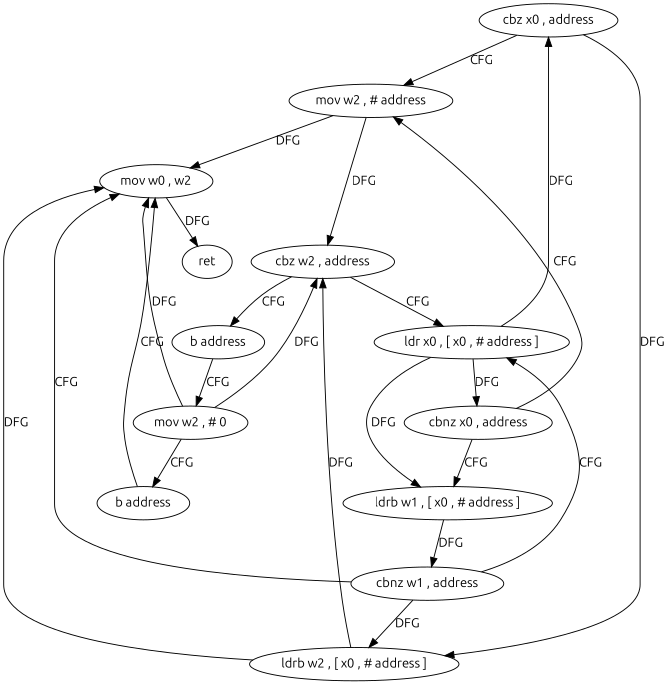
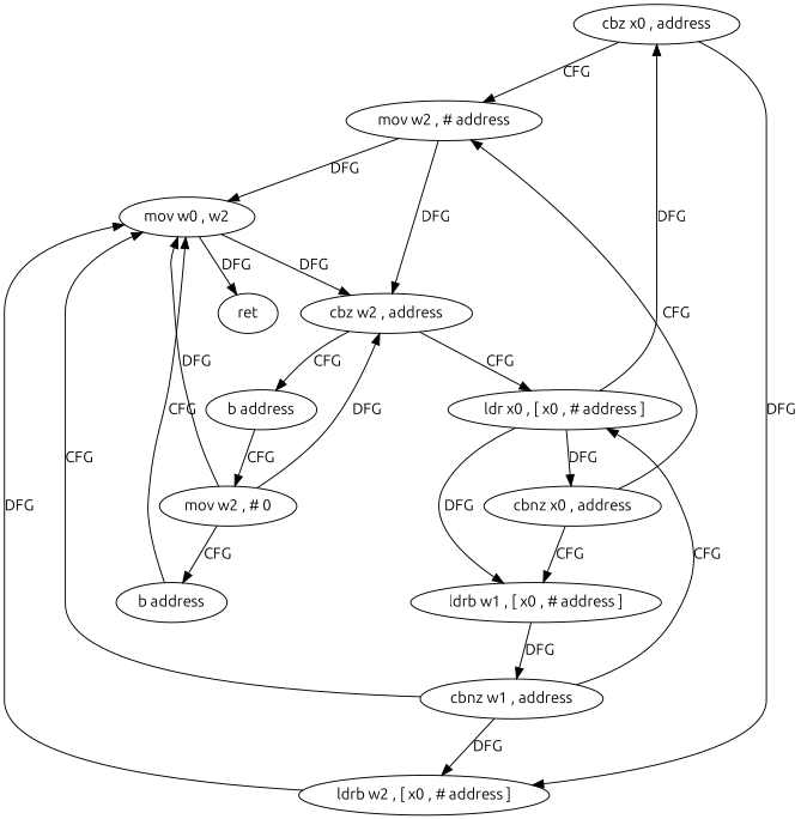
  digraph {
    fontname=Ubuntu
    node [fontname=Ubuntu]
    edge [fontname=Ubuntu]
    n1 [label="cbz x0 , address"]
    n2 [label="mov w2 , # address"]
    n3 [label="ldrb w2 , [ x0 , # address ]"]
    n4 [label="mov w0 , w2"]
    n5 [label="cbz w2 , address"]
    n6 [label=ret]
    n7 [label="ldr x0 , [ x0 , # address ]"]
    n8 [label="b address"]
    n9 [label="cbnz x0 , address"]
    n10 [label="ldrb w1 , [ x0 , # address ]"]
    n11 [label="mov w2 , # 0"]
    n12 [label="cbnz w1 , address"]
    n13 [label="b address"]
    n1 -> n2 [label=CFG]
    n1 -> n3 [label=DFG]
    n2 -> n4 [label=DFG]
    n2 -> n5 [label=DFG]
    n3 -> n4 [label=DFG]
-   n3 -> n5 [label=DFG]
+   n4 -> n5 [label=DFG]
    n4 -> n6 [label=DFG]
    n5 -> n7 [label=CFG]
    n5 -> n8 [label=CFG]
    n7 -> n1 [label=DFG]
    n7 -> n9 [label=DFG]
    n7 -> n10 [label=DFG]
    n8 -> n11 [label=CFG]
    n9 -> n2 [label=CFG]
    n9 -> n10 [label=CFG]
    n10 -> n12 [label=DFG]
    n11 -> n4 [label=DFG]
    n11 -> n5 [label=DFG]
    n11 -> n13 [label=CFG]
    n12 -> n3 [label=DFG]
    n12 -> n4 [label=CFG]
    n12 -> n7 [label=CFG]
    n13 -> n4 [label=CFG]
  }
